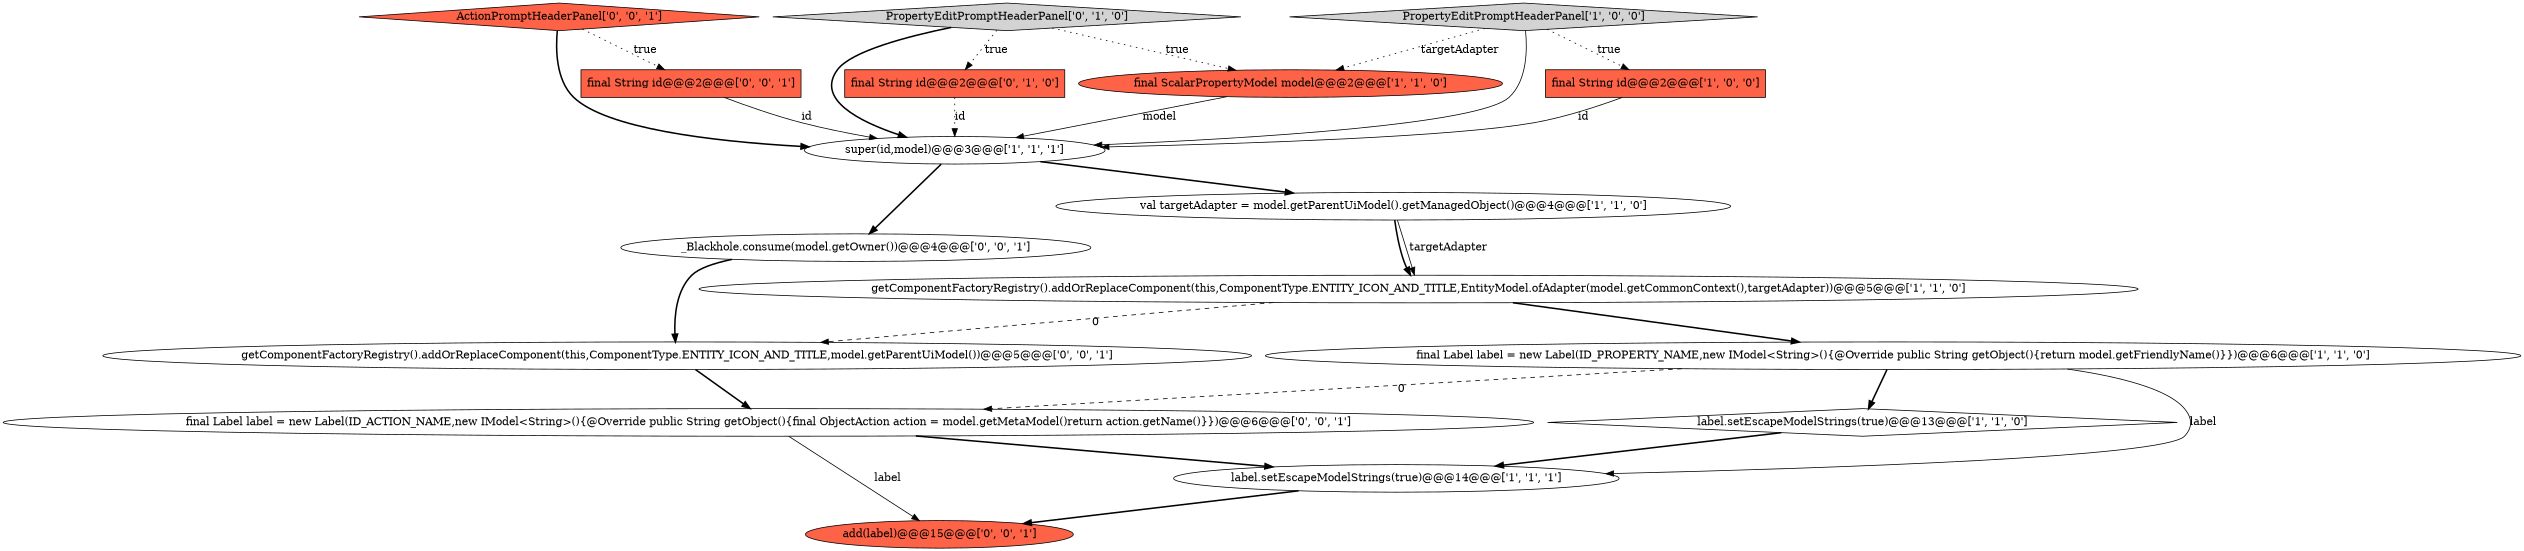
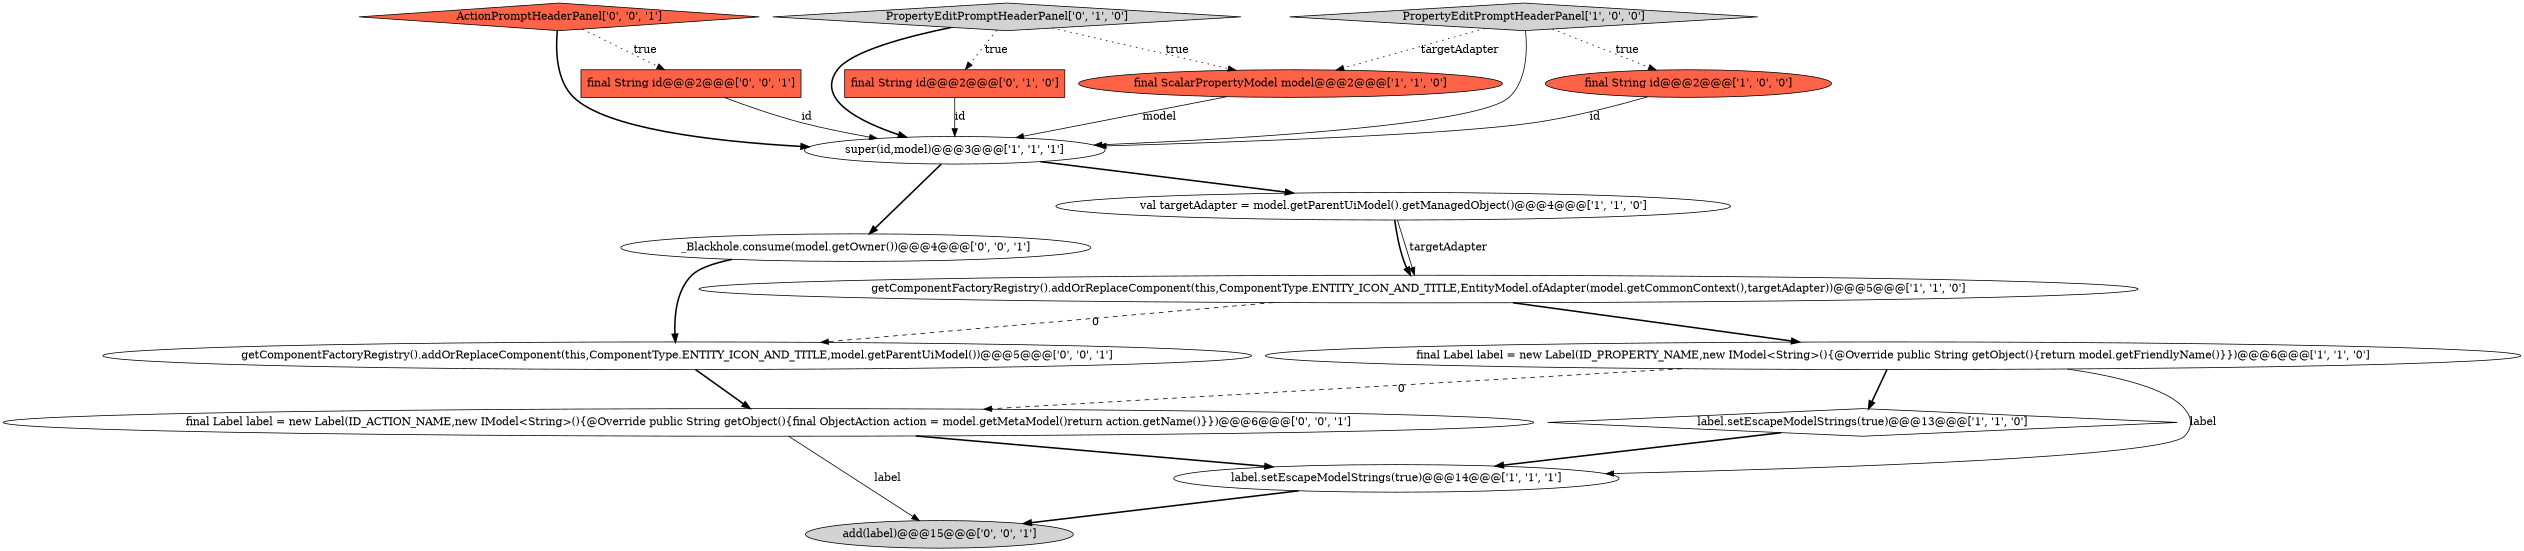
  digraph {
    node [fillcolor=white shape=ellipse style=filled]
    edge [style=bold]
    n1 [fillcolor=tomato label="ActionPromptHeaderPanel['0', '0', '1']" shape=diamond]
    n2 [fillcolor=tomato label="final String id@@@2@@@['0', '0', '1']" shape=box]
    n3 [label="super(id,model)@@@3@@@['1', '1', '1']"]
    n4 [label="_Blackhole.consume(model.getOwner())@@@4@@@['0', '0', '1']"]
    n5 [label="val targetAdapter = model.getParentUiModel().getManagedObject()@@@4@@@['1', '1', '0']"]
    n6 [label="getComponentFactoryRegistry().addOrReplaceComponent(this,ComponentType.ENTITY_ICON_AND_TITLE,model.getParentUiModel())@@@5@@@['0', '0', '1']"]
    n7 [label="final Label label = new Label(ID_ACTION_NAME,new IModel<String>(){@Override public String getObject(){final ObjectAction action = model.getMetaModel()return action.getName()}})@@@6@@@['0', '0', '1']"]
    n8 [label="label.setEscapeModelStrings(true)@@@14@@@['1', '1', '1']"]
-   n9 [fillcolor=tomato label="add(label)@@@15@@@['0', '0', '1']"]
-   n10 [fillcolor=tomato label="final String id@@@2@@@['1', '0', '0']" shape=box]
+   n9 [fillcolor=lightgray label="add(label)@@@15@@@['0', '0', '1']"]
+   n10 [fillcolor=tomato label="final String id@@@2@@@['1', '0', '0']"]
    n11 [label="final Label label = new Label(ID_PROPERTY_NAME,new IModel<String>(){@Override public String getObject(){return model.getFriendlyName()}})@@@6@@@['1', '1', '0']"]
    n12 [label="label.setEscapeModelStrings(true)@@@13@@@['1', '1', '0']" shape=diamond]
    n13 [fillcolor=tomato label="final String id@@@2@@@['0', '1', '0']" shape=box]
    n14 [label="getComponentFactoryRegistry().addOrReplaceComponent(this,ComponentType.ENTITY_ICON_AND_TITLE,EntityModel.ofAdapter(model.getCommonContext(),targetAdapter))@@@5@@@['1', '1', '0']"]
    n15 [fillcolor=lightgray label="PropertyEditPromptHeaderPanel['0', '1', '0']" shape=diamond]
    n16 [fillcolor=tomato label="final ScalarPropertyModel model@@@2@@@['1', '1', '0']"]
    n17 [fillcolor=lightgray label="PropertyEditPromptHeaderPanel['1', '0', '0']" shape=diamond]
    n1 -> n2 [label=true style=dotted]
    n1 -> n3
    n2 -> n3 [label=id style=solid]
    n3 -> n4
    n3 -> n5
    n4 -> n6
    n5 -> n14
    n5 -> n14 [label=targetAdapter style=solid]
    n6 -> n7
    n7 -> n8
    n7 -> n9 [label=label style=solid]
    n8 -> n9
    n10 -> n3 [label=id style=solid]
    n11 -> n7 [label=0 style=dashed]
    n11 -> n8 [label=label style=solid]
    n11 -> n12
    n12 -> n8
-   n13 -> n3 [label=id style=dotted]
+   n13 -> n3 [label=id style=solid]
    n14 -> n6 [label=0 style=dashed]
    n14 -> n11
    n15 -> n3
    n15 -> n13 [label=true style=dotted]
    n15 -> n16 [label=true style=dotted]
    n16 -> n3 [label=model style=solid]
    n17 -> n3 [style=solid]
    n17 -> n10 [label=true style=dotted]
    n17 -> n16 [label=targetAdapter style=dotted]
  }
